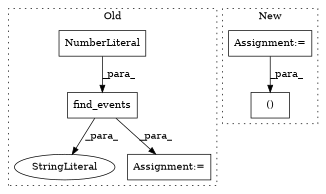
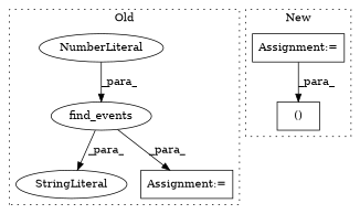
  digraph {
    node [a=7 l=1 shape=box]
-   n1 [a=32 l="12,1" label=find_events s="1378,1405"]
-   n2 [a=34 label=NumberLiteral s=1394]
+   n1 [a=32 l="12,1" label=find_events s="1378,1405" shape=ellipse]
+   n2 [a=34 label=NumberLiteral s=1394 shape=ellipse]
    n3 [a=45 l=9 label=StringLiteral s=1396 shape=ellipse]
    n4 [label="Assignment:=" s=1377]
    n5 [a=106 l=20 label="()" s=1393]
    n6 [label="Assignment:=" s=990]
    subgraph cluster_1 {
      label=Old
      style=dotted
      n1
      n2
      n3
      n4
    }
    subgraph cluster_2 {
      label=New
      style=dotted
      n5
      n6
    }
    n1 -> n3 [label=_para_]
    n1 -> n4 [label=_para_]
    n2 -> n1 [label=_para_]
    n6 -> n5 [label=_para_]
  }
